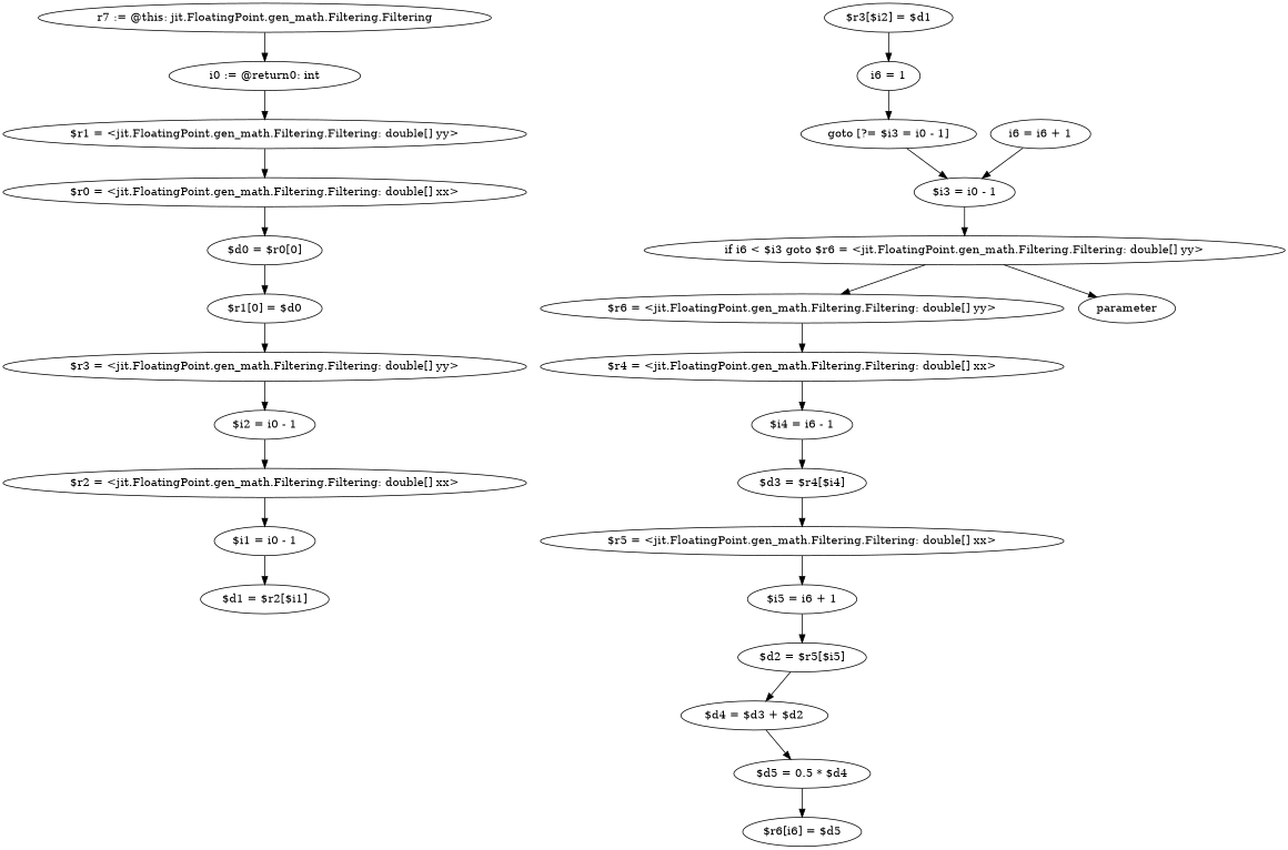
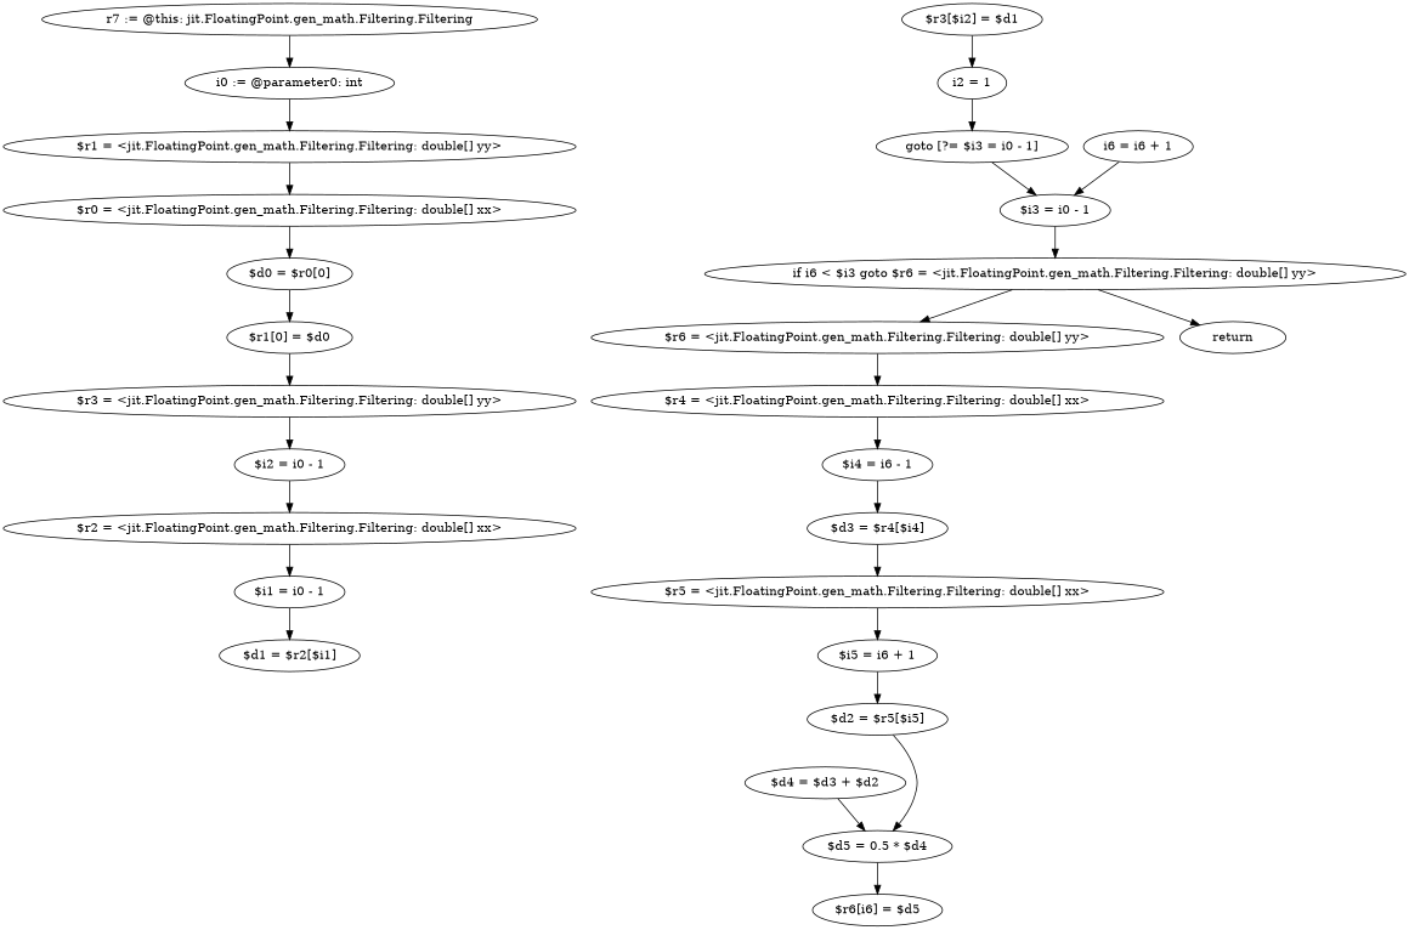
  digraph {
    "r7 := @this: jit.FloatingPoint.gen_math.Filtering.Filtering"
-   "i0 := @parameter0: int" [label="i0 := @return0: int"]
+   "i0 := @parameter0: int"
    "$r1 = <jit.FloatingPoint.gen_math.Filtering.Filtering: double[] yy>"
    "$r0 = <jit.FloatingPoint.gen_math.Filtering.Filtering: double[] xx>"
    "$d0 = $r0[0]"
    "$r1[0] = $d0"
    "$r3 = <jit.FloatingPoint.gen_math.Filtering.Filtering: double[] yy>"
    "$i2 = i0 - 1"
    "$r2 = <jit.FloatingPoint.gen_math.Filtering.Filtering: double[] xx>"
    "$i1 = i0 - 1"
    "$d1 = $r2[$i1]"
    "$r3[$i2] = $d1"
-   "i6 = 1"
+   "i6 = 1" [label="i2 = 1"]
    "goto [?= $i3 = i0 - 1]"
    "$i3 = i0 - 1"
    "if i6 < $i3 goto $r6 = <jit.FloatingPoint.gen_math.Filtering.Filtering: double[] yy>"
    "$r6 = <jit.FloatingPoint.gen_math.Filtering.Filtering: double[] yy>"
    "$r4 = <jit.FloatingPoint.gen_math.Filtering.Filtering: double[] xx>"
    "$i4 = i6 - 1"
    "$d3 = $r4[$i4]"
    "$r5 = <jit.FloatingPoint.gen_math.Filtering.Filtering: double[] xx>"
    "$i5 = i6 + 1"
    "$d2 = $r5[$i5]"
    "$d4 = $d3 + $d2"
    "$d5 = 0.5 * $d4"
    "$r6[i6] = $d5"
    "i6 = i6 + 1"
-   return [label=parameter]
+   return
    "r7 := @this: jit.FloatingPoint.gen_math.Filtering.Filtering" -> "i0 := @parameter0: int"
    "i0 := @parameter0: int" -> "$r1 = <jit.FloatingPoint.gen_math.Filtering.Filtering: double[] yy>"
    "$r1 = <jit.FloatingPoint.gen_math.Filtering.Filtering: double[] yy>" -> "$r0 = <jit.FloatingPoint.gen_math.Filtering.Filtering: double[] xx>"
    "$r0 = <jit.FloatingPoint.gen_math.Filtering.Filtering: double[] xx>" -> "$d0 = $r0[0]"
    "$d0 = $r0[0]" -> "$r1[0] = $d0"
    "$r1[0] = $d0" -> "$r3 = <jit.FloatingPoint.gen_math.Filtering.Filtering: double[] yy>"
    "$r3 = <jit.FloatingPoint.gen_math.Filtering.Filtering: double[] yy>" -> "$i2 = i0 - 1"
    "$i2 = i0 - 1" -> "$r2 = <jit.FloatingPoint.gen_math.Filtering.Filtering: double[] xx>"
    "$r2 = <jit.FloatingPoint.gen_math.Filtering.Filtering: double[] xx>" -> "$i1 = i0 - 1"
    "$i1 = i0 - 1" -> "$d1 = $r2[$i1]"
    "$r3[$i2] = $d1" -> "i6 = 1"
    "i6 = 1" -> "goto [?= $i3 = i0 - 1]"
    "goto [?= $i3 = i0 - 1]" -> "$i3 = i0 - 1"
    "$i3 = i0 - 1" -> "if i6 < $i3 goto $r6 = <jit.FloatingPoint.gen_math.Filtering.Filtering: double[] yy>"
    "if i6 < $i3 goto $r6 = <jit.FloatingPoint.gen_math.Filtering.Filtering: double[] yy>" -> "$r6 = <jit.FloatingPoint.gen_math.Filtering.Filtering: double[] yy>"
    "if i6 < $i3 goto $r6 = <jit.FloatingPoint.gen_math.Filtering.Filtering: double[] yy>" -> return
    "$r6 = <jit.FloatingPoint.gen_math.Filtering.Filtering: double[] yy>" -> "$r4 = <jit.FloatingPoint.gen_math.Filtering.Filtering: double[] xx>"
    "$r4 = <jit.FloatingPoint.gen_math.Filtering.Filtering: double[] xx>" -> "$i4 = i6 - 1"
    "$i4 = i6 - 1" -> "$d3 = $r4[$i4]"
    "$d3 = $r4[$i4]" -> "$r5 = <jit.FloatingPoint.gen_math.Filtering.Filtering: double[] xx>"
    "$r5 = <jit.FloatingPoint.gen_math.Filtering.Filtering: double[] xx>" -> "$i5 = i6 + 1"
    "$i5 = i6 + 1" -> "$d2 = $r5[$i5]"
-   "$d2 = $r5[$i5]" -> "$d4 = $d3 + $d2"
+   "$d2 = $r5[$i5]" -> "$d5 = 0.5 * $d4"
    "$d4 = $d3 + $d2" -> "$d5 = 0.5 * $d4"
    "$d5 = 0.5 * $d4" -> "$r6[i6] = $d5"
    "i6 = i6 + 1" -> "$i3 = i0 - 1"
  }
